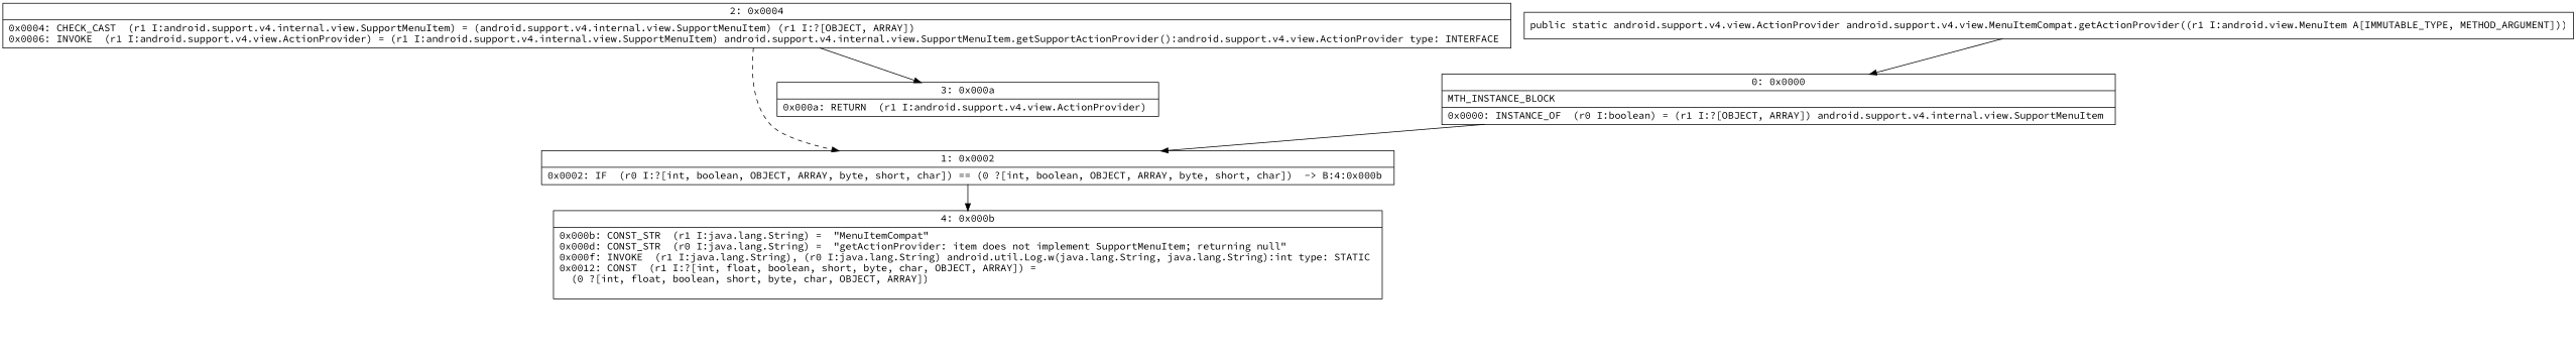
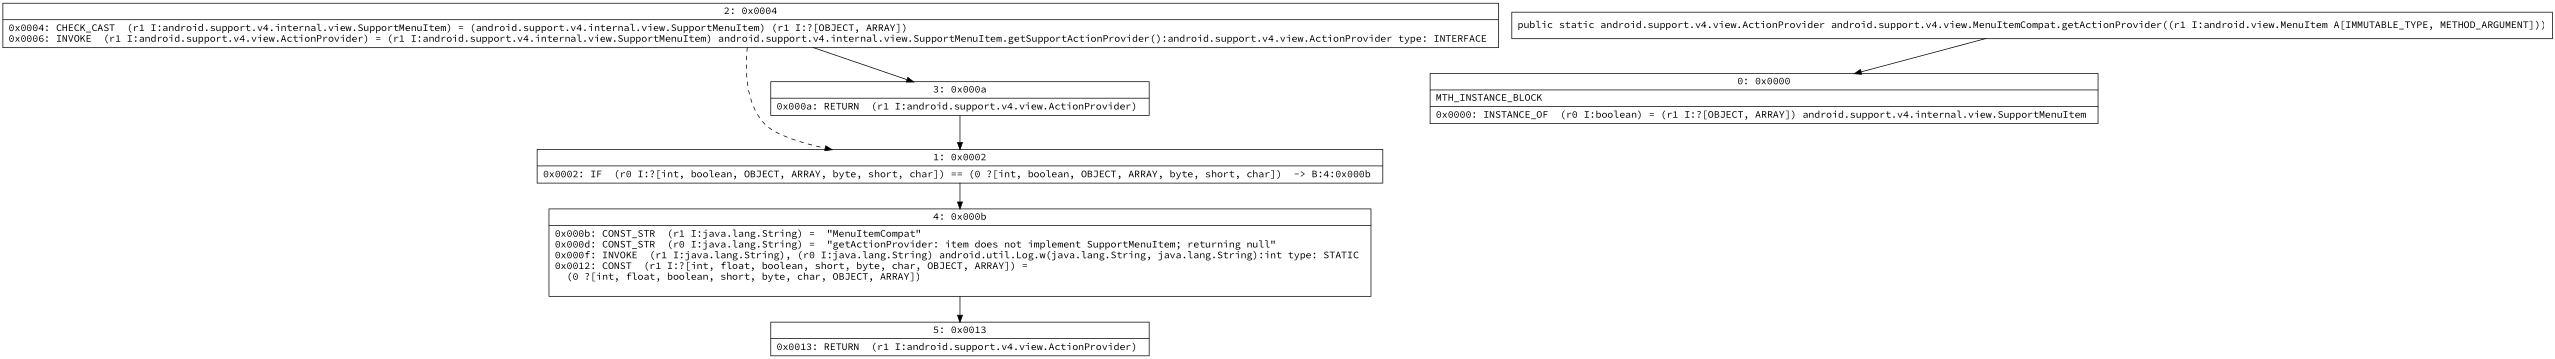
  digraph {
    fontname="Source Code Pro"
    node [fontname="Source Code Pro" shape=record]
    edge [fontname="Source Code Pro"]
    n1 [label="{0\:\ 0x0000|MTH_INSTANCE_BLOCK\l|0x0000: INSTANCE_OF  (r0 I:boolean) = (r1 I:?[OBJECT, ARRAY]) android.support.v4.internal.view.SupportMenuItem \l}"]
    n2 [label="{1\:\ 0x0002|0x0002: IF  (r0 I:?[int, boolean, OBJECT, ARRAY, byte, short, char]) == (0 ?[int, boolean, OBJECT, ARRAY, byte, short, char])  \-\> B:4:0x000b \l}"]
    n3 [label="{4\:\ 0x000b|0x000b: CONST_STR  (r1 I:java.lang.String) =  \"MenuItemCompat\" \l0x000d: CONST_STR  (r0 I:java.lang.String) =  \"getActionProvider: item does not implement SupportMenuItem; returning null\" \l0x000f: INVOKE  (r1 I:java.lang.String), (r0 I:java.lang.String) android.util.Log.w(java.lang.String, java.lang.String):int type: STATIC \l0x0012: CONST  (r1 I:?[int, float, boolean, short, byte, char, OBJECT, ARRAY]) = \l  (0 ?[int, float, boolean, short, byte, char, OBJECT, ARRAY])\l \l}"]
    n4 [label="{2\:\ 0x0004|0x0004: CHECK_CAST  (r1 I:android.support.v4.internal.view.SupportMenuItem) = (android.support.v4.internal.view.SupportMenuItem) (r1 I:?[OBJECT, ARRAY]) \l0x0006: INVOKE  (r1 I:android.support.v4.view.ActionProvider) = (r1 I:android.support.v4.internal.view.SupportMenuItem) android.support.v4.internal.view.SupportMenuItem.getSupportActionProvider():android.support.v4.view.ActionProvider type: INTERFACE \l}"]
    n5 [label="{3\:\ 0x000a|0x000a: RETURN  (r1 I:android.support.v4.view.ActionProvider) \l}"]
+   n6 [label="{5\:\ 0x0013|0x0013: RETURN  (r1 I:android.support.v4.view.ActionProvider) \l}"]
    n7 [label="{public static android.support.v4.view.ActionProvider android.support.v4.view.MenuItemCompat.getActionProvider((r1 I:android.view.MenuItem A[IMMUTABLE_TYPE, METHOD_ARGUMENT])) }"]
-   n1 -> n2
+   n5 -> n2
    n2 -> n3
+   n3 -> n6
    n4 -> n2 [style=dashed]
    n4 -> n5
    n7 -> n1
  }
